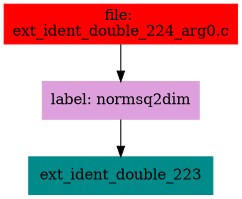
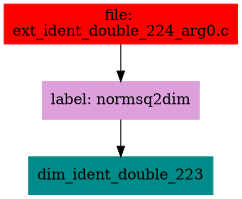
  digraph {
    node [shape=box style=filled]
    n1 [color=red label="file: \next_ident_double_224_arg0.c"]
    n2 [color=plum label="label: normsq2dim"]
-   n3 [color=cyan4 label=ext_ident_double_223]
+   n3 [color=cyan4 label=dim_ident_double_223]
    n1 -> n2
    n2 -> n3
  }
